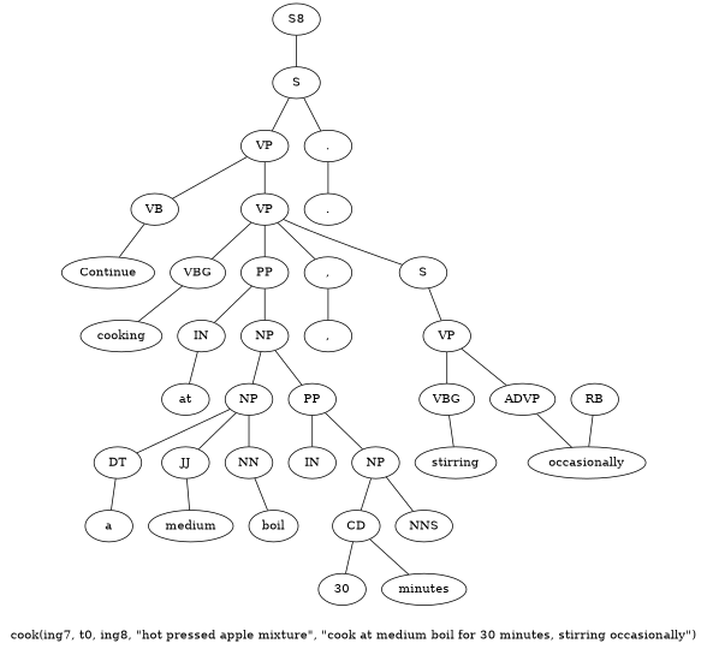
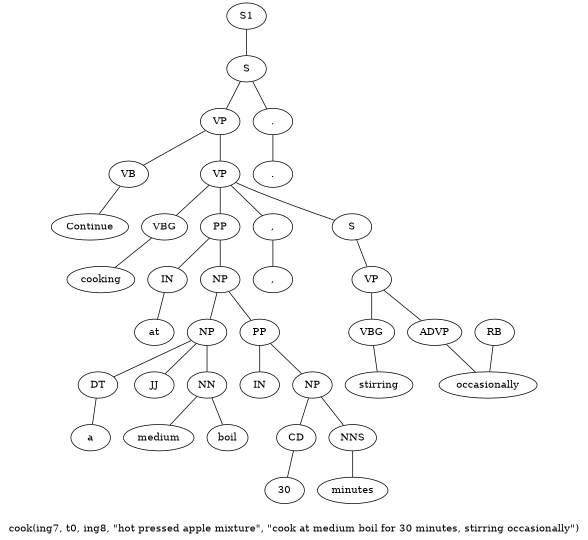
  graph {
    label="cook(ing7, t0, ing8, \"hot pressed apple mixture\", \"cook at medium boil for 30 minutes, stirring occasionally\")"
-   n1 [label=S8]
+   n1 [label=S1]
    n2 [label=S]
    n3 [label=VP]
    n4 [label="."]
    n5 [label=VB]
    n6 [label=VP]
    n7 [label="."]
    n8 [label=Continue]
    n9 [label=VBG]
    n10 [label=PP]
    n11 [label=","]
    n12 [label=S]
    n13 [label=cooking]
    n14 [label=IN]
    n15 [label=NP]
    n16 [label=","]
    n17 [label=VP]
    n18 [label=at]
    n19 [label=NP]
    n20 [label=PP]
    n21 [label=DT]
    n22 [label=JJ]
    n23 [label=NN]
    n24 [label=IN]
    n25 [label=NP]
    n26 [label=a]
    n27 [label=medium]
    n28 [label=boil]
    n29 [label=CD]
    n30 [label=NNS]
    n31 [label=30]
    n32 [label=minutes]
    n33 [label=VBG]
    n34 [label=ADVP]
    n35 [label=stirring]
    n36 [label=occasionally]
    n37 [label=RB]
    n1 -- n2
    n2 -- n3
    n2 -- n4
    n3 -- n5
    n3 -- n6
    n4 -- n7
    n5 -- n8
    n6 -- n9
    n6 -- n10
    n6 -- n11
    n6 -- n12
    n9 -- n13
    n10 -- n14
    n10 -- n15
    n11 -- n16
    n12 -- n17
    n14 -- n18
    n15 -- n19
    n15 -- n20
    n17 -- n33
    n17 -- n34
    n19 -- n21
    n19 -- n22
    n19 -- n23
    n20 -- n24
    n20 -- n25
    n21 -- n26
-   n22 -- n27
+   n23 -- n27
    n23 -- n28
    n25 -- n29
    n25 -- n30
    n29 -- n31
-   n29 -- n32
+   n30 -- n32
    n33 -- n35
    n34 -- n36
    n37 -- n36
  }
